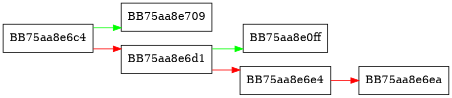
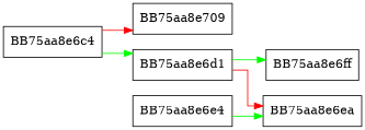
  digraph {
    rankdir=LR
    splines=ortho
    node [shape=box]
    edge [color=red]
    BB75aa8e6c4
    BB75aa8e709
    BB75aa8e6d1
-   BB75aa8e6ff [label=BB75aa8e0ff]
+   BB75aa8e6ff
    BB75aa8e6e4
    BB75aa8e6ea
-   BB75aa8e6c4 -> BB75aa8e709 [color=green]
-   BB75aa8e6c4 -> BB75aa8e6d1
+   BB75aa8e6c4 -> BB75aa8e709
+   BB75aa8e6c4 -> BB75aa8e6d1 [color=green]
    BB75aa8e6d1 -> BB75aa8e6ff [color=green]
-   BB75aa8e6d1 -> BB75aa8e6e4
-   BB75aa8e6e4 -> BB75aa8e6ea
+   BB75aa8e6d1 -> BB75aa8e6ea
+   BB75aa8e6e4 -> BB75aa8e6ea [color=green]
  }
